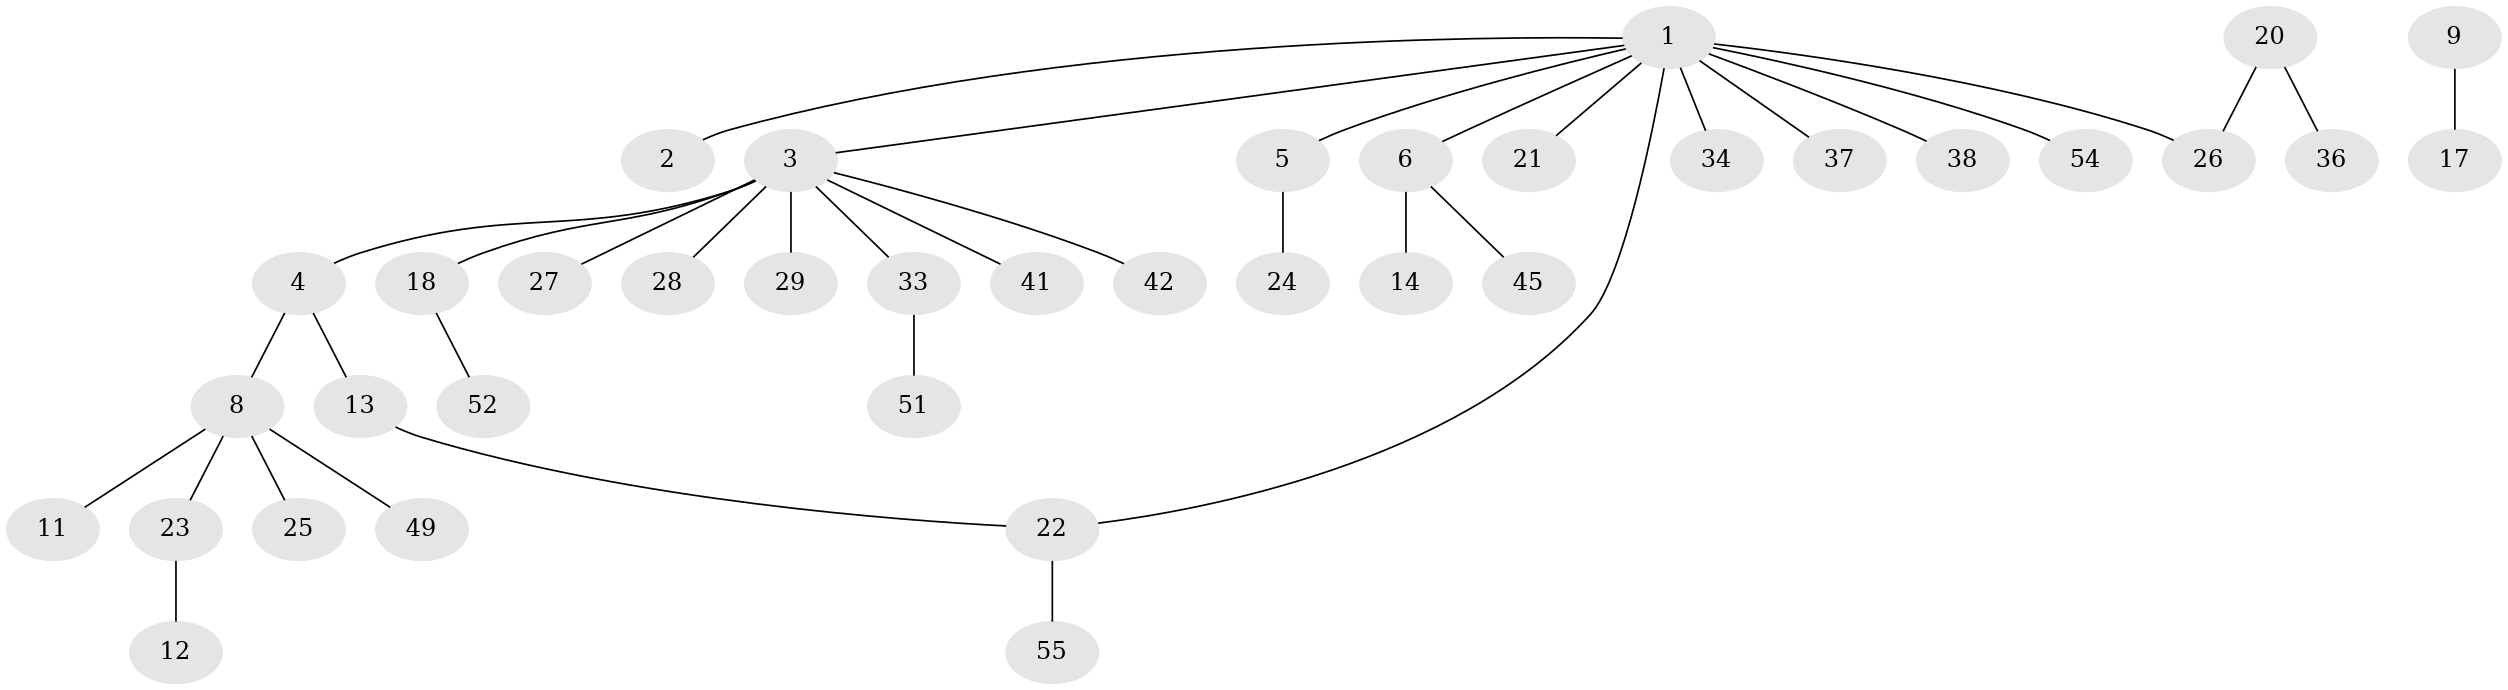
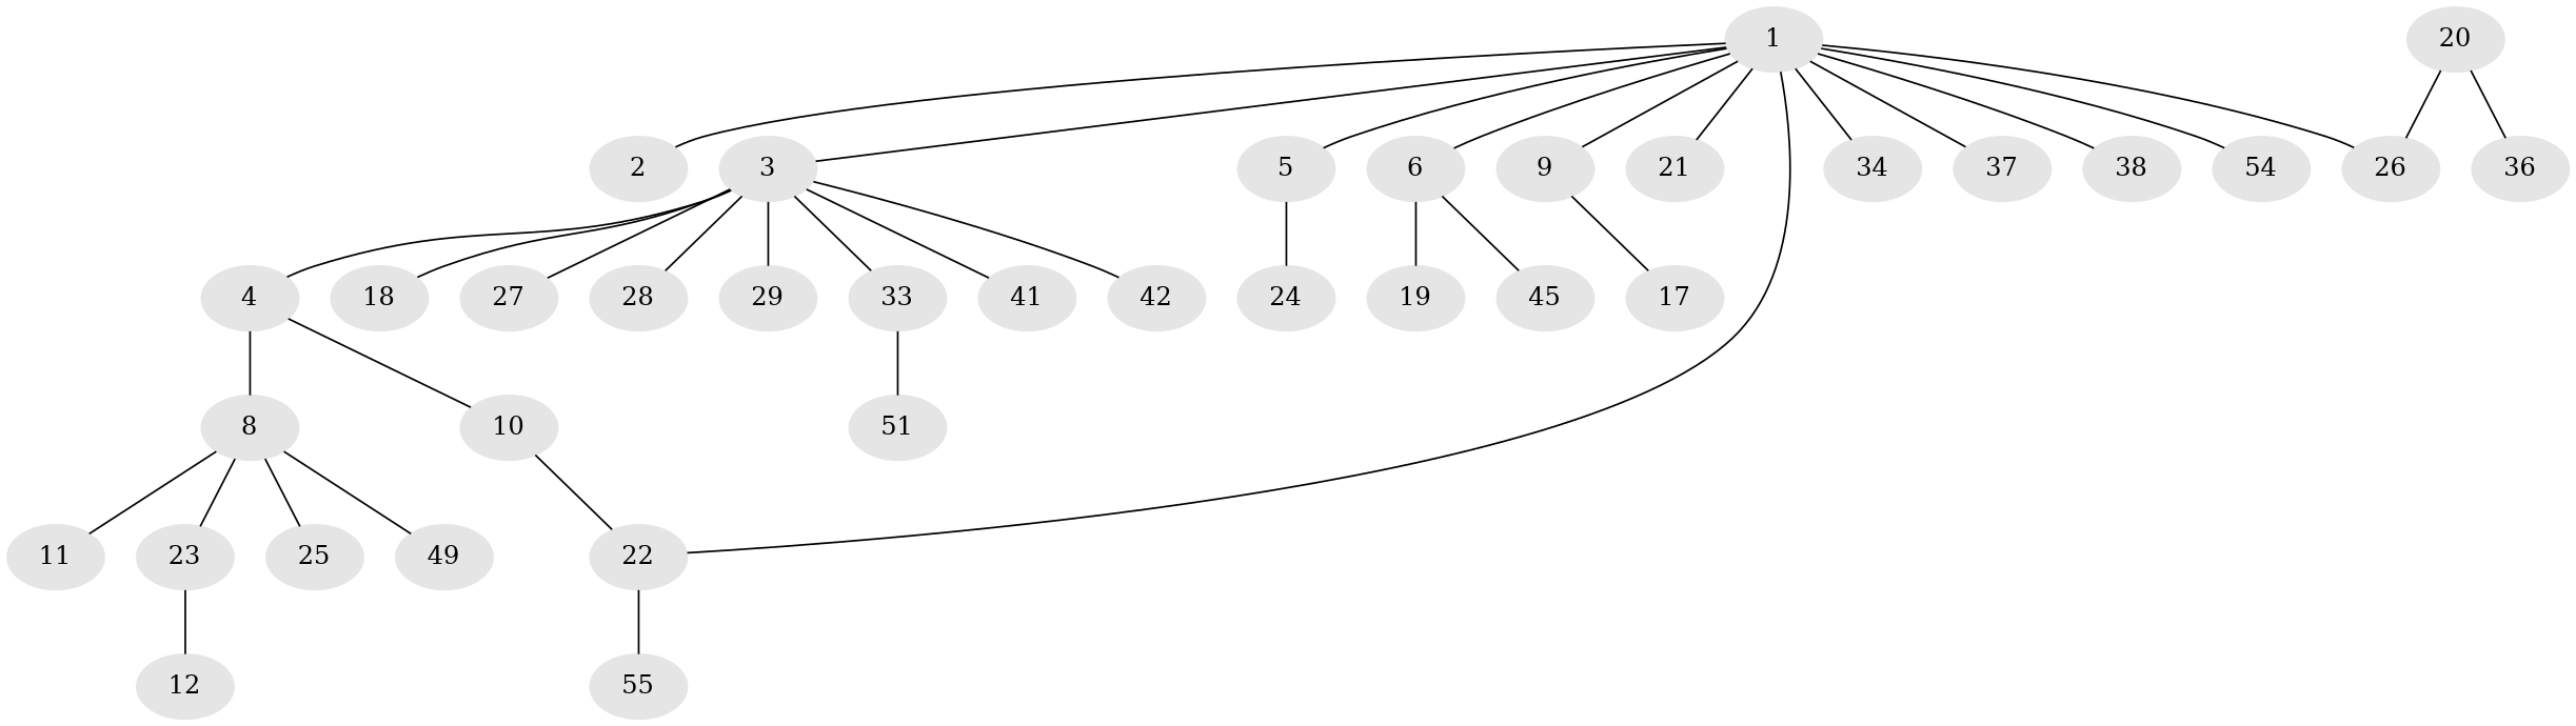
  graph {
    node [color=gray90 style=filled]
    1
    2
    3 [super="+16"]
    5 [super="+50"]
    6 [super="+7"]
    9 [super="+14+30+46+32"]
    21
    22 [super="+31"]
    26 [super="+35+48"]
    34 [super="+40"]
    37
    38
    54
    4
    18
    27
    28
    29
    33
    41
    42 [super="+53"]
    24
-   19 [label=14]
+   19
    45
    17
    55
    8 [super="+15"]
-   13
+   13 [label=10]
    11
    23
    25
    49
-   52
    51
    12
    20 [super="+47"]
    36 [super="+44"]
    1 -- 2
    1 -- 3
    1 -- 5
    1 -- 6
+   1 -- 9
    1 -- 21
    1 -- 22
    1 -- 26 [weight=2]
    1 -- 34
    1 -- 37
    1 -- 38
    1 -- 54
    3 -- 4 [weight=2]
    3 -- 18
    3 -- 27
    3 -- 28
    3 -- 29
    3 -- 33
    3 -- 41
    3 -- 42
    5 -- 24
    6 -- 19
    6 -- 45
    9 -- 17
    22 -- 55
    4 -- 8
    4 -- 13
-   18 -- 52
    33 -- 51
    8 -- 11
    8 -- 23
    8 -- 25
    8 -- 49
    13 -- 22
    23 -- 12
    20 -- 26
    20 -- 36
  }
